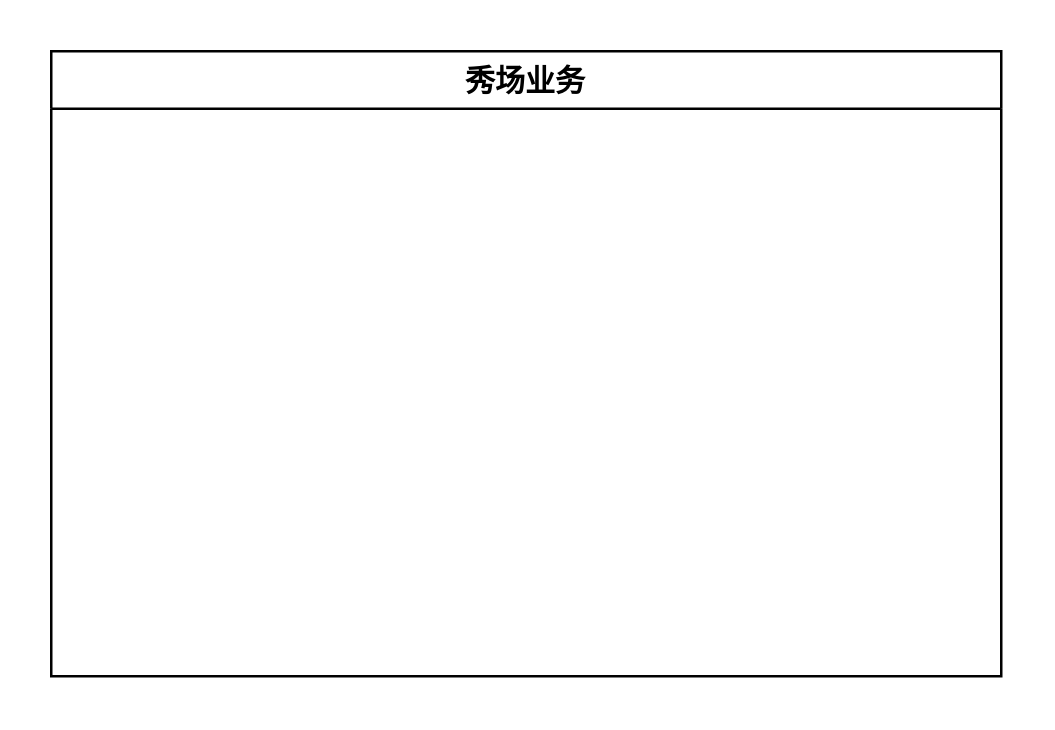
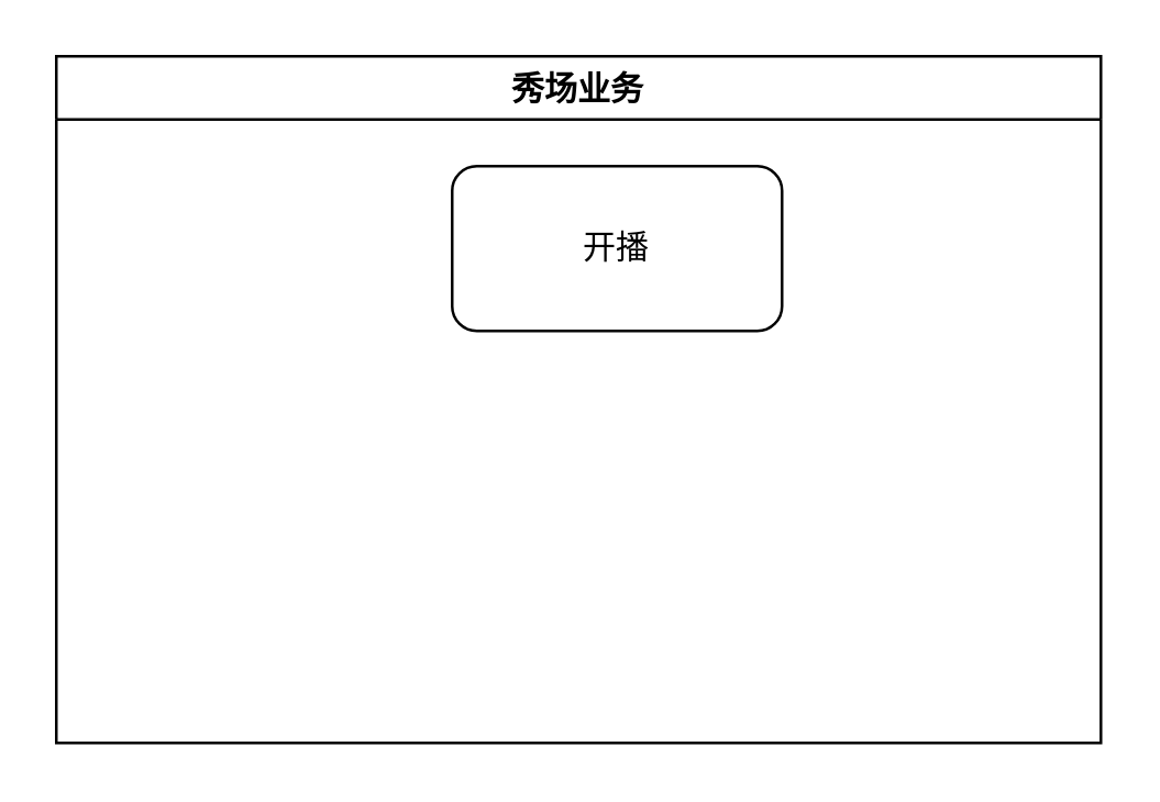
  <mxCell id="0" />
  <mxCell id="1" parent="0" />
  <mxCell id="2" value="秀场业务" style="swimlane;" parent="1" vertex="1"><mxGeometry x="20" y="20" width="380" height="250" as="geometry" /></mxCell>
+ <mxCell id="3" value="开播" style="rounded=1;whiteSpace=wrap;html=1;" vertex="1" parent="2"><mxGeometry x="144" y="40" width="120" height="60" as="geometry" /></mxCell>
